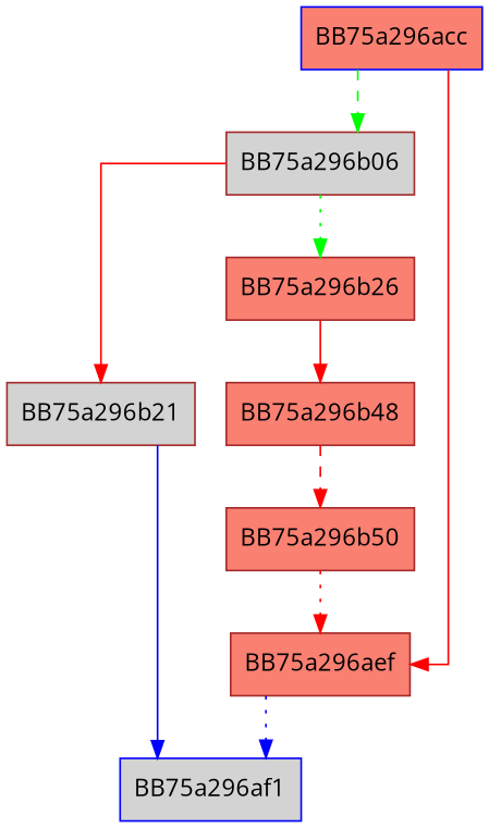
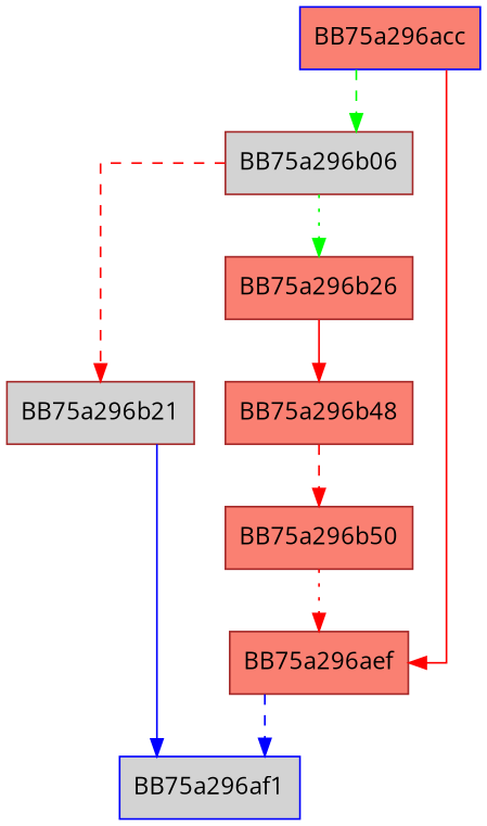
  digraph {
    fontname="Open Sans"
    splines=ortho
    node [color=brown fillcolor=salmon fontname="Open Sans" shape=box style=filled]
    edge [color=red fontname="Open Sans" style=solid]
    BB75a296acc [color=blue]
    BB75a296b06 [fillcolor=lightgrey]
    BB75a296aef
    BB75a296b26
    BB75a296b21 [fillcolor=lightgrey]
    BB75a296af1 [color=blue fillcolor=lightgrey]
    BB75a296b48
    BB75a296b50
    BB75a296acc -> BB75a296b06 [color=green style=dashed]
    BB75a296acc -> BB75a296aef
    BB75a296b06 -> BB75a296b26 [color=green style=dotted]
-   BB75a296b06 -> BB75a296b21
-   BB75a296aef -> BB75a296af1 [color=blue style=dotted]
+   BB75a296b06 -> BB75a296b21 [style=dashed]
+   BB75a296aef -> BB75a296af1 [color=blue style=dashed]
    BB75a296b26 -> BB75a296b48
    BB75a296b21 -> BB75a296af1 [color=blue]
    BB75a296b48 -> BB75a296b50 [style=dashed]
    BB75a296b50 -> BB75a296aef [style=dotted]
  }
